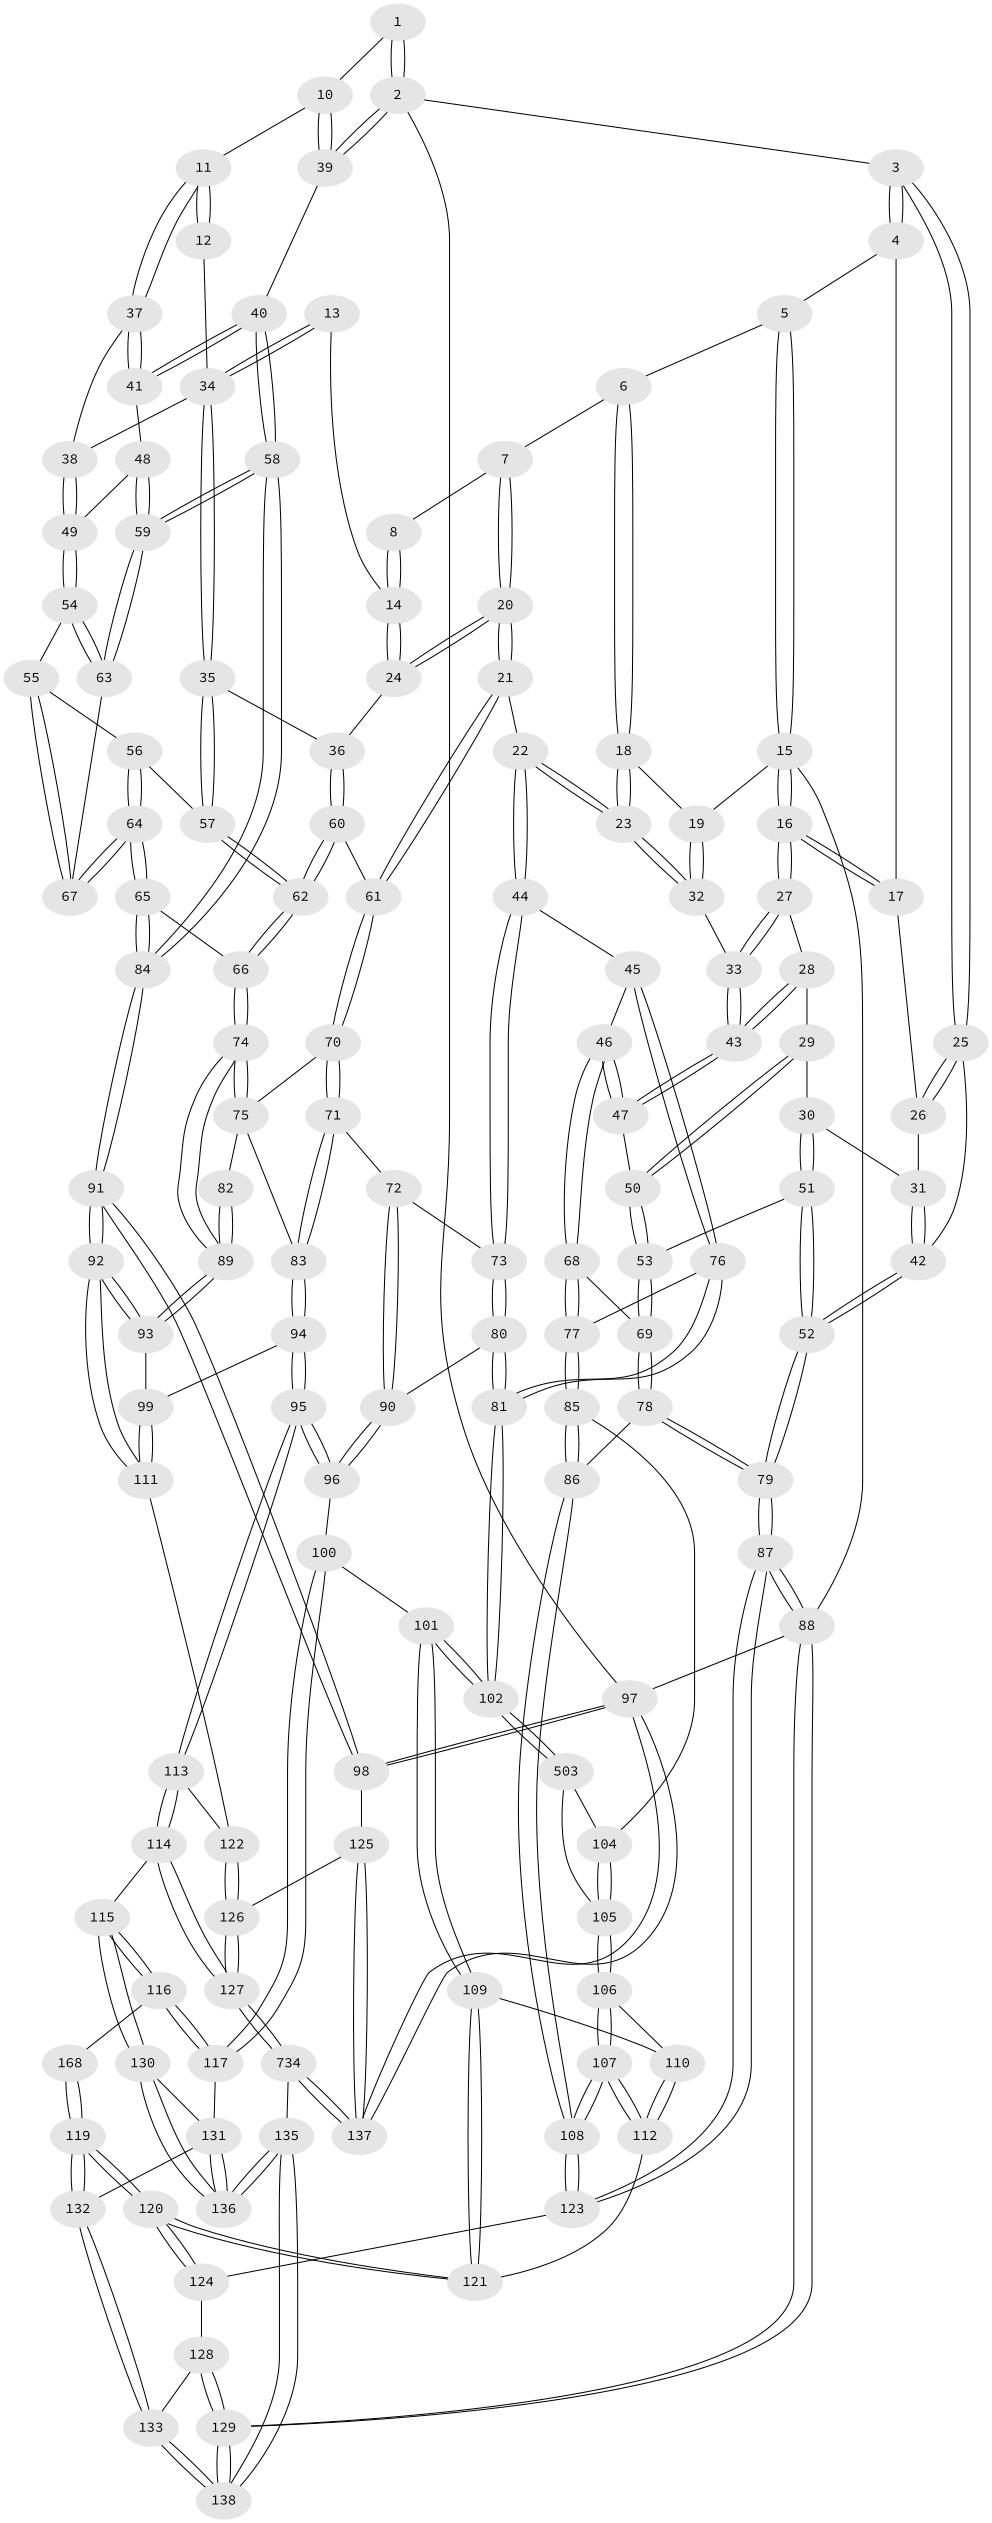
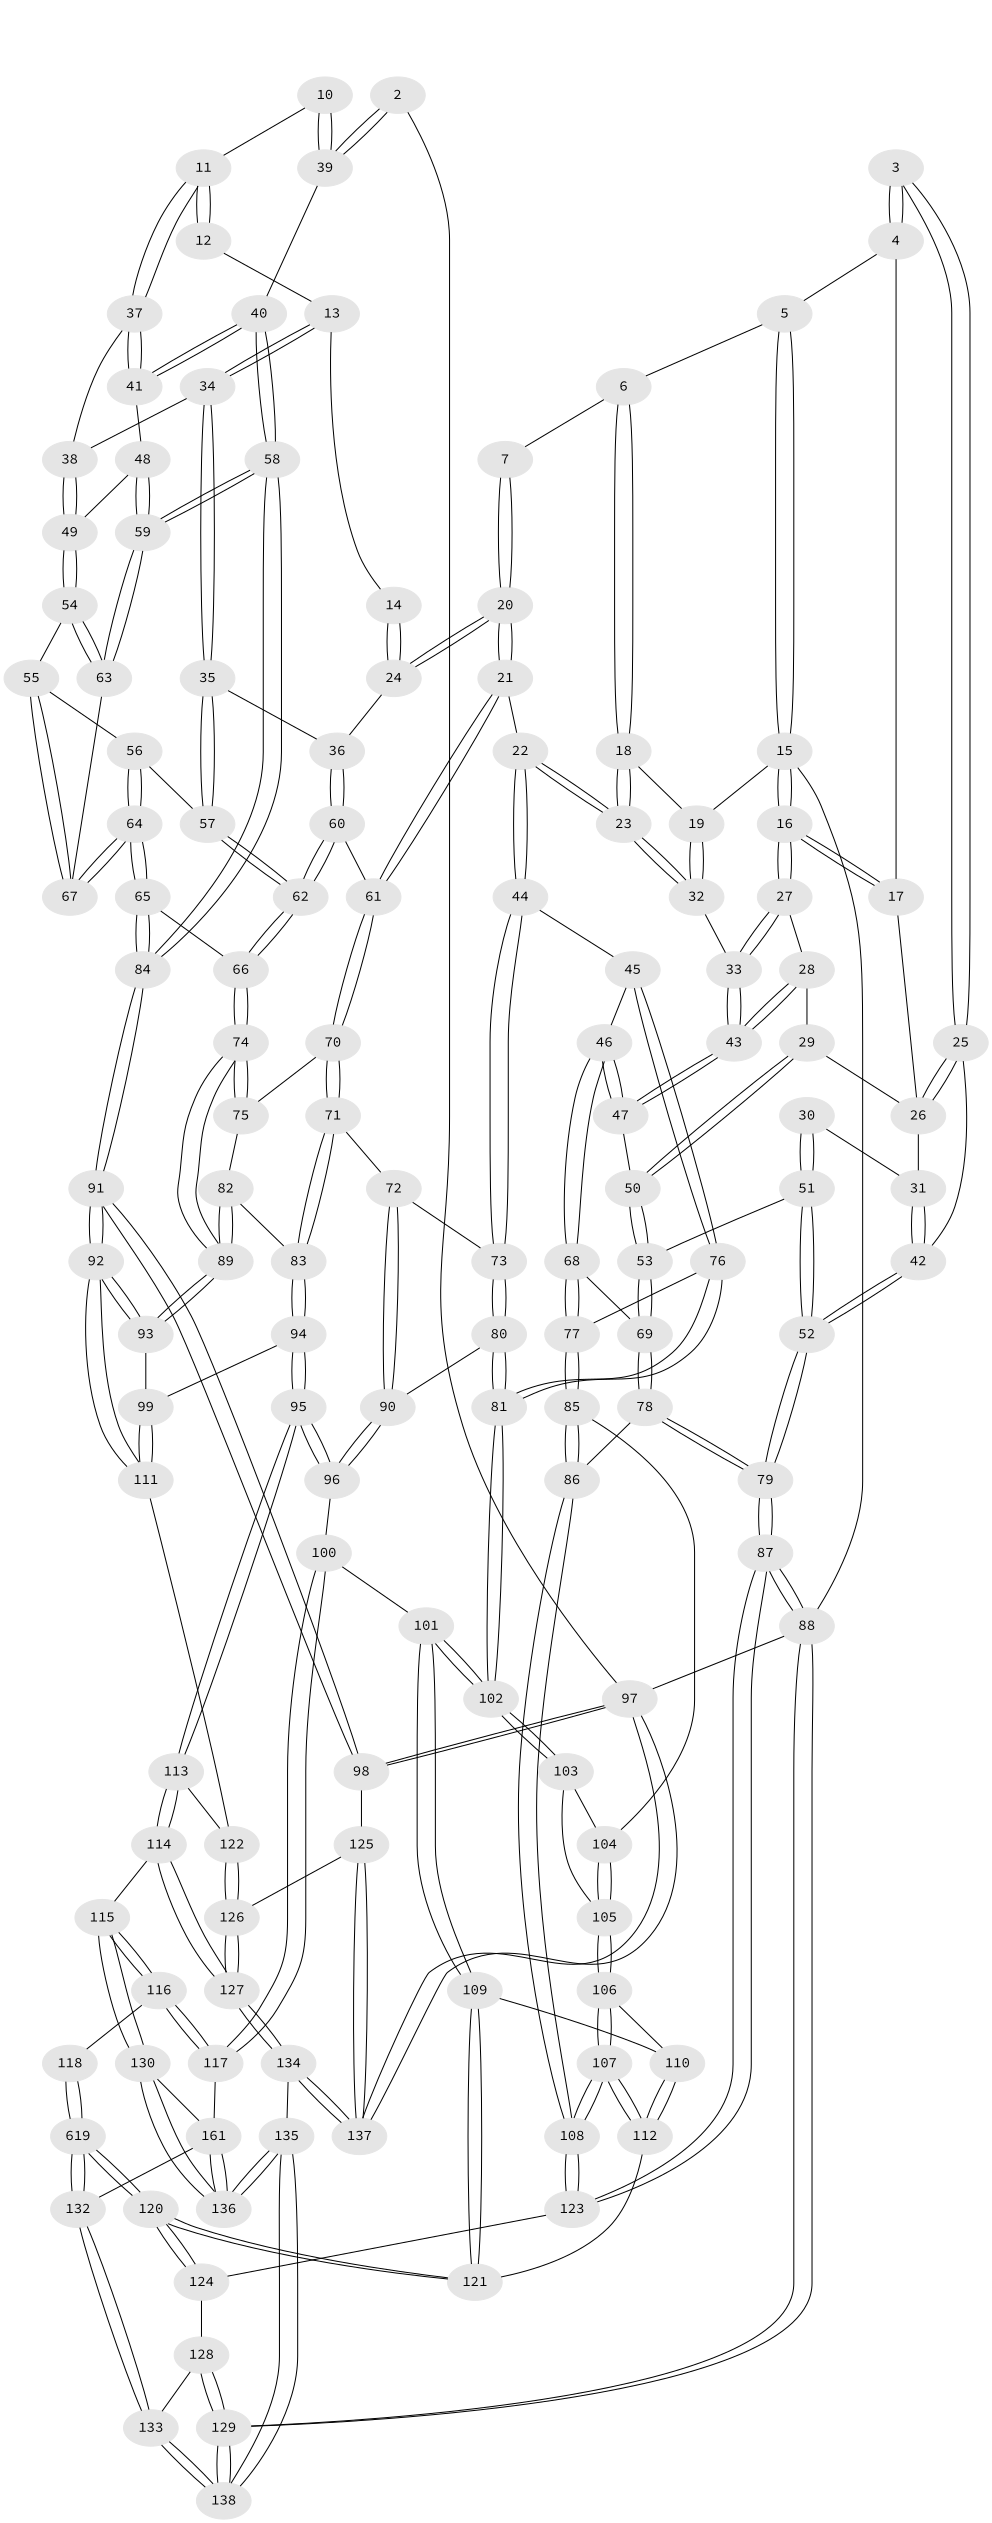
  graph {
    fontname="Source Code Pro"
    node [color=gray90 fontname="Source Code Pro" style=filled]
    edge [fontname="Source Code Pro"]
-   1
    2
    10
    3
    39
    97
    11
    4
    25
    40
    98
    137
    5
    17
    26
    42
    88
    129
    6
    15
    7
    18
    16
    19
-   8
    20
    23
    14
    24
    21
    12
    13
    37
    38
    41
    34
    35
    36
    27
    32
    28
    33
    31
    22
    61
    44
    70
    45
    73
    60
    52
    29
    43
    30
    50
    47
    51
    53
    57
    49
    62
    48
    54
    58
    59
    84
    79
    46
    76
    80
    68
    77
    81
    69
    63
    55
    87
    78
    56
    67
    64
    65
    66
    91
    71
    75
    74
    89
    85
    86
    72
    83
    82
    90
    94
    96
    93
    102
    104
    108
    123
-   103 [label=503]
+   103
    99
    95
    92
    105
    124
    138
    100
    111
    125
    122
    113
    114
    101
    117
    126
    109
-   131
+   131 [label=161]
    110
    121
    106
    107
    112
    115
    127
    116
    130
-   134 [label=734]
-   118 [label=168]
+   134
+   118
    136
-   119
+   119 [label=619]
    120
    132
    133
    128
    135
-   1 -- 2
-   1 -- 2
-   1 -- 10
-   2 -- 3
    2 -- 39
    2 -- 39
    2 -- 97
    10 -- 39
    10 -- 39
    10 -- 11
    3 -- 4
    3 -- 4
    3 -- 25
    3 -- 25
    39 -- 40
    97 -- 98
    97 -- 98
    97 -- 137
    97 -- 137
    11 -- 12
    11 -- 12
    11 -- 37
    11 -- 37
    4 -- 5
    4 -- 17
    25 -- 26
    25 -- 26
    25 -- 42
    40 -- 41
    40 -- 41
    40 -- 58
    40 -- 58
    98 -- 125
    5 -- 6
    5 -- 15
    5 -- 15
    17 -- 26
    26 -- 31
    42 -- 52
    42 -- 52
    88 -- 97
    88 -- 129
    88 -- 129
    129 -- 138
    129 -- 138
    6 -- 7
    6 -- 18
    6 -- 18
    15 -- 88
    15 -- 16
    15 -- 16
    15 -- 19
-   7 -- 8
    7 -- 20
    7 -- 20
    18 -- 19
    18 -- 23
    18 -- 23
    16 -- 17
    16 -- 17
    16 -- 27
    16 -- 27
    19 -- 32
    19 -- 32
-   8 -- 14
-   8 -- 14
    20 -- 24
    20 -- 24
    20 -- 21
    20 -- 21
    23 -- 32
    23 -- 32
    14 -- 24
    14 -- 24
    24 -- 36
    21 -- 22
    21 -- 61
    21 -- 61
-   12 -- 34
+   12 -- 13
    13 -- 14
    13 -- 34
    13 -- 34
    37 -- 38
    37 -- 41
    37 -- 41
    38 -- 49
    38 -- 49
    41 -- 48
    34 -- 38
    34 -- 35
    34 -- 35
    35 -- 36
    35 -- 57
    35 -- 57
    36 -- 60
    36 -- 60
    27 -- 28
    27 -- 33
    27 -- 33
    32 -- 33
    28 -- 29
    28 -- 43
    28 -- 43
    33 -- 43
    33 -- 43
    31 -- 42
    31 -- 42
    22 -- 23
    22 -- 23
    22 -- 44
    22 -- 44
    61 -- 70
    61 -- 70
    44 -- 45
    44 -- 73
    44 -- 73
    70 -- 71
    70 -- 71
    70 -- 75
    45 -- 46
    45 -- 76
    45 -- 76
    73 -- 80
    73 -- 80
    60 -- 61
    60 -- 62
    60 -- 62
    52 -- 79
    52 -- 79
-   29 -- 30
+   29 -- 26
    29 -- 50
    29 -- 50
    43 -- 47
    43 -- 47
    30 -- 31
    30 -- 51
    30 -- 51
    50 -- 53
    50 -- 53
    47 -- 50
    51 -- 52
    51 -- 52
    51 -- 53
    53 -- 69
    53 -- 69
    57 -- 62
    57 -- 62
    49 -- 54
    49 -- 54
    62 -- 66
    62 -- 66
    48 -- 49
    48 -- 59
    48 -- 59
    54 -- 63
    54 -- 63
    54 -- 55
    58 -- 59
    58 -- 59
    58 -- 84
    58 -- 84
    59 -- 63
    59 -- 63
    84 -- 91
    84 -- 91
    79 -- 87
    79 -- 87
    46 -- 47
    46 -- 47
    46 -- 68
    46 -- 68
    76 -- 77
    76 -- 81
    76 -- 81
    80 -- 81
    80 -- 81
    80 -- 90
    68 -- 77
    68 -- 77
    68 -- 69
    77 -- 85
    77 -- 85
    81 -- 102
    81 -- 102
    69 -- 78
    69 -- 78
    63 -- 67
    55 -- 56
    55 -- 67
    55 -- 67
    87 -- 88
    87 -- 88
    87 -- 123
    87 -- 123
    78 -- 79
    78 -- 79
    78 -- 86
    56 -- 57
    56 -- 64
    56 -- 64
    64 -- 67
    64 -- 67
    64 -- 65
    64 -- 65
    65 -- 84
    65 -- 84
    65 -- 66
    66 -- 74
    66 -- 74
    91 -- 98
    91 -- 98
    91 -- 92
    91 -- 92
    71 -- 72
    71 -- 83
    71 -- 83
    75 -- 82
    74 -- 75
    74 -- 75
    74 -- 89
    74 -- 89
    89 -- 93
    89 -- 93
    85 -- 86
    85 -- 86
    85 -- 104
    86 -- 108
    86 -- 108
    72 -- 73
    72 -- 90
    72 -- 90
    83 -- 94
    83 -- 94
    82 -- 89
    82 -- 89
-   75 -- 83
+   82 -- 83
    90 -- 96
    90 -- 96
    94 -- 99
    94 -- 95
    94 -- 95
    96 -- 100
    93 -- 99
    102 -- 103
    102 -- 103
    104 -- 105
    104 -- 105
    108 -- 123
    108 -- 123
    123 -- 124
    103 -- 104
    103 -- 105
    99 -- 111
    99 -- 111
    95 -- 96
    95 -- 96
    95 -- 113
    95 -- 113
    92 -- 93
    92 -- 93
    92 -- 111
    92 -- 111
    105 -- 106
    105 -- 106
    124 -- 128
    100 -- 101
    100 -- 117
    100 -- 117
    111 -- 122
    125 -- 137
    125 -- 137
    125 -- 126
    122 -- 126
    122 -- 126
    113 -- 122
    113 -- 114
    113 -- 114
    114 -- 115
    114 -- 127
    114 -- 127
    101 -- 102
    101 -- 102
    101 -- 109
    101 -- 109
    117 -- 131
    126 -- 127
    126 -- 127
    109 -- 110
    109 -- 121
    109 -- 121
    131 -- 136
    131 -- 136
    131 -- 132
    110 -- 112
    110 -- 112
    106 -- 110
    106 -- 107
    106 -- 107
    107 -- 108
    107 -- 108
    107 -- 112
    107 -- 112
    112 -- 121
    115 -- 116
    115 -- 116
    115 -- 130
    115 -- 130
    127 -- 134
    127 -- 134
    116 -- 117
    116 -- 117
    116 -- 118
    130 -- 131
    130 -- 136
    130 -- 136
    134 -- 137
    134 -- 137
    134 -- 135
    118 -- 119
    118 -- 119
    119 -- 120
    119 -- 120
    119 -- 132
    119 -- 132
    120 -- 124
    120 -- 124
    120 -- 121
    120 -- 121
    132 -- 133
    132 -- 133
    133 -- 138
    133 -- 138
    128 -- 129
    128 -- 129
    128 -- 133
    135 -- 138
    135 -- 138
    135 -- 136
    135 -- 136
  }
